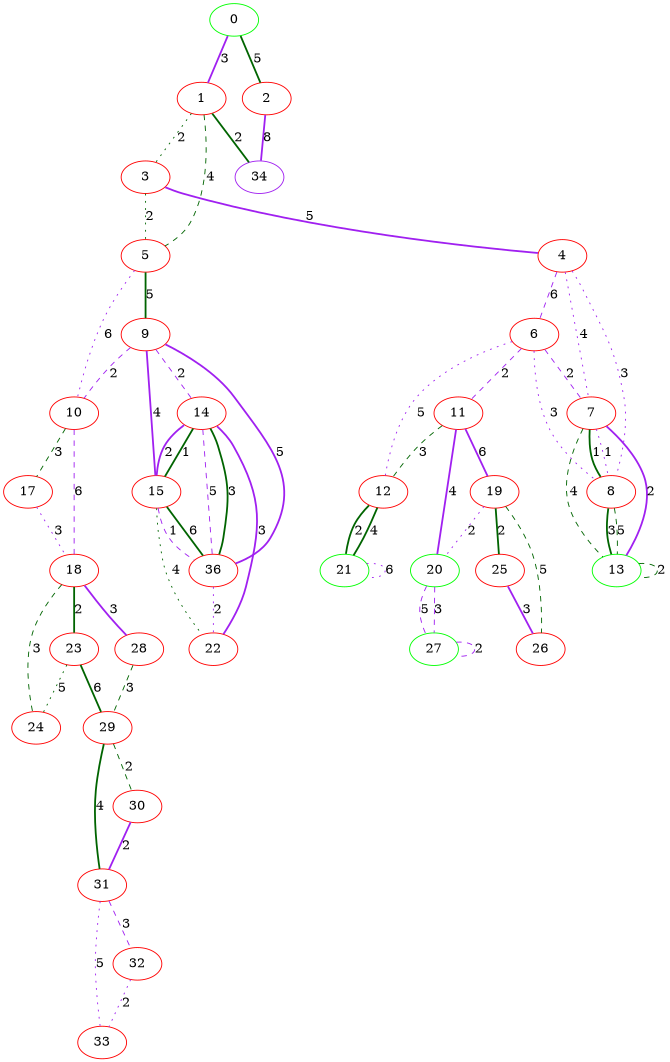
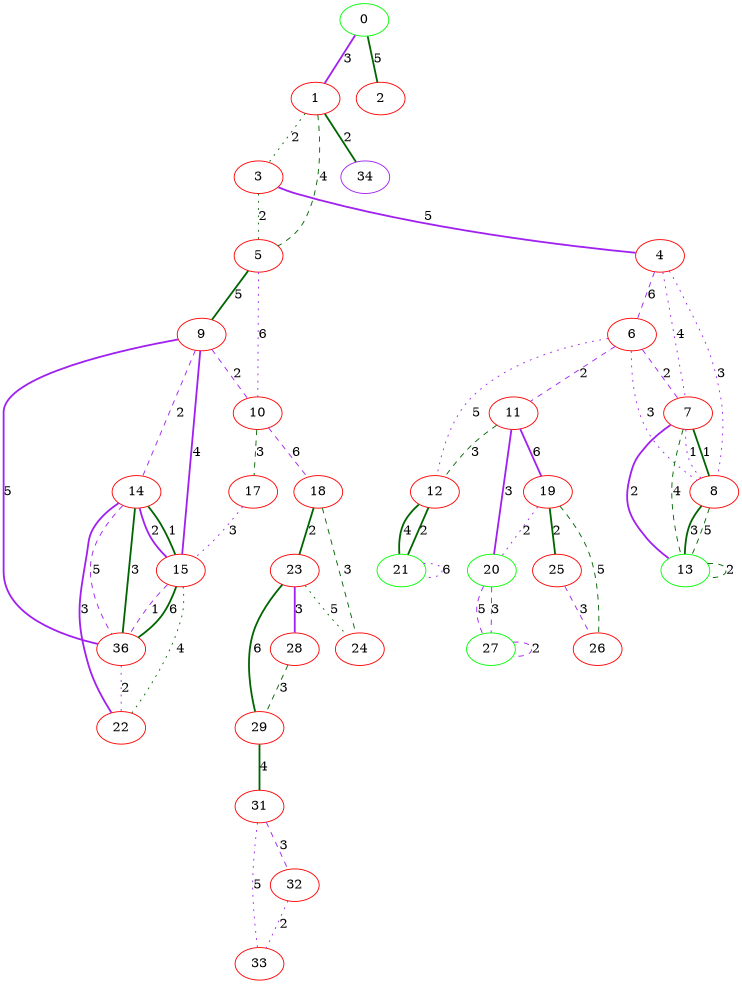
  graph {
    node [color=red weight=1]
    edge [color=purple style=bold]
    0 [color=green]
    1
    2
    3
    5
    34 [color=purple weight=4]
    4
    9
    10
    6
    7
    8
    11
    12
    13 [color=green weight=2]
    14
    15
    n18 [label=36]
    17
    18
    19
    20 [color=green]
    21 [color=green weight=2]
    22
    23
    24
    25
    26
    27 [color=green weight=2]
    28
    29
-   30
    31
    32
    33
    0 -- 1 [label=3]
    0 -- 2 [color=darkgreen label=5]
    1 -- 3 [color=darkgreen label=2 style=dotted]
    1 -- 5 [color=darkgreen label=4 style=dashed]
    1 -- 34 [color=darkgreen label=2]
-   2 -- 34 [label=8]
    3 -- 5 [color=darkgreen label=2 style=dotted]
    3 -- 4 [label=5]
    5 -- 9 [color=darkgreen label=5]
    5 -- 10 [label=6 style=dotted]
    4 -- 6 [label=6 style=dashed]
    4 -- 7 [label=4 style=dotted]
    4 -- 8 [label=3 style=dotted]
    9 -- 10 [label=2 style=dashed]
    9 -- 14 [label=2 style=dashed]
    9 -- 15 [label=4]
    9 -- n18 [label=5]
    10 -- 17 [color=darkgreen label=3 style=dashed]
    10 -- 18 [label=6 style=dashed]
    6 -- 7 [label=2 style=dashed]
    6 -- 8 [label=3 style=dotted]
    6 -- 11 [label=2 style=dashed]
    6 -- 12 [label=5 style=dotted]
    7 -- 8 [color=darkgreen label=1]
    7 -- 8 [label=1 style=dotted]
    7 -- 13 [label=2]
    7 -- 13 [color=darkgreen label=4 style=dashed]
    8 -- 13 [color=darkgreen label=3]
    8 -- 13 [color=darkgreen label=5 style=dashed]
    11 -- 12 [color=darkgreen label=3 style=dashed]
    11 -- 19 [label=6]
-   11 -- 20 [label=4]
+   11 -- 20 [label=3]
    12 -- 21 [color=darkgreen label=2]
    12 -- 21 [color=darkgreen label=4]
    13 -- 13 [color=darkgreen label=2 style=dashed]
    14 -- 15 [color=darkgreen label=1]
    14 -- 15 [label=2]
    14 -- n18 [label=5 style=dashed]
    14 -- n18 [color=darkgreen label=3]
    14 -- 22 [label=3]
    15 -- n18 [color=darkgreen label=6]
    15 -- n18 [label=1 style=dashed]
    15 -- 22 [color=darkgreen label=4 style=dotted]
    n18 -- 22 [label=2 style=dotted]
-   17 -- 18 [label=3 style=dotted]
+   17 -- 15 [label=3 style=dotted]
    18 -- 23 [color=darkgreen label=2]
    18 -- 24 [color=darkgreen label=3 style=dashed]
    19 -- 20 [label=2 style=dotted]
    19 -- 25 [color=darkgreen label=2]
    19 -- 26 [color=darkgreen label=5 style=dashed]
    20 -- 27 [label=5 style=dashed]
    20 -- 27 [label=3 style=dashed]
    21 -- 21 [label=6 style=dotted]
    23 -- 24 [color=darkgreen label=5 style=dotted]
-   18 -- 28 [label=3]
+   23 -- 28 [label=3]
    23 -- 29 [color=darkgreen label=6]
-   25 -- 26 [label=3]
+   25 -- 26 [label=3 style=dashed]
    27 -- 27 [label=2 style=dashed]
    28 -- 29 [color=darkgreen label=3 style=dashed]
-   29 -- 30 [color=darkgreen label=2 style=dashed]
    29 -- 31 [color=darkgreen label=4]
-   30 -- 31 [label=2]
    31 -- 32 [label=3 style=dashed]
    31 -- 33 [label=5 style=dotted]
    32 -- 33 [label=2 style=dotted]
  }
